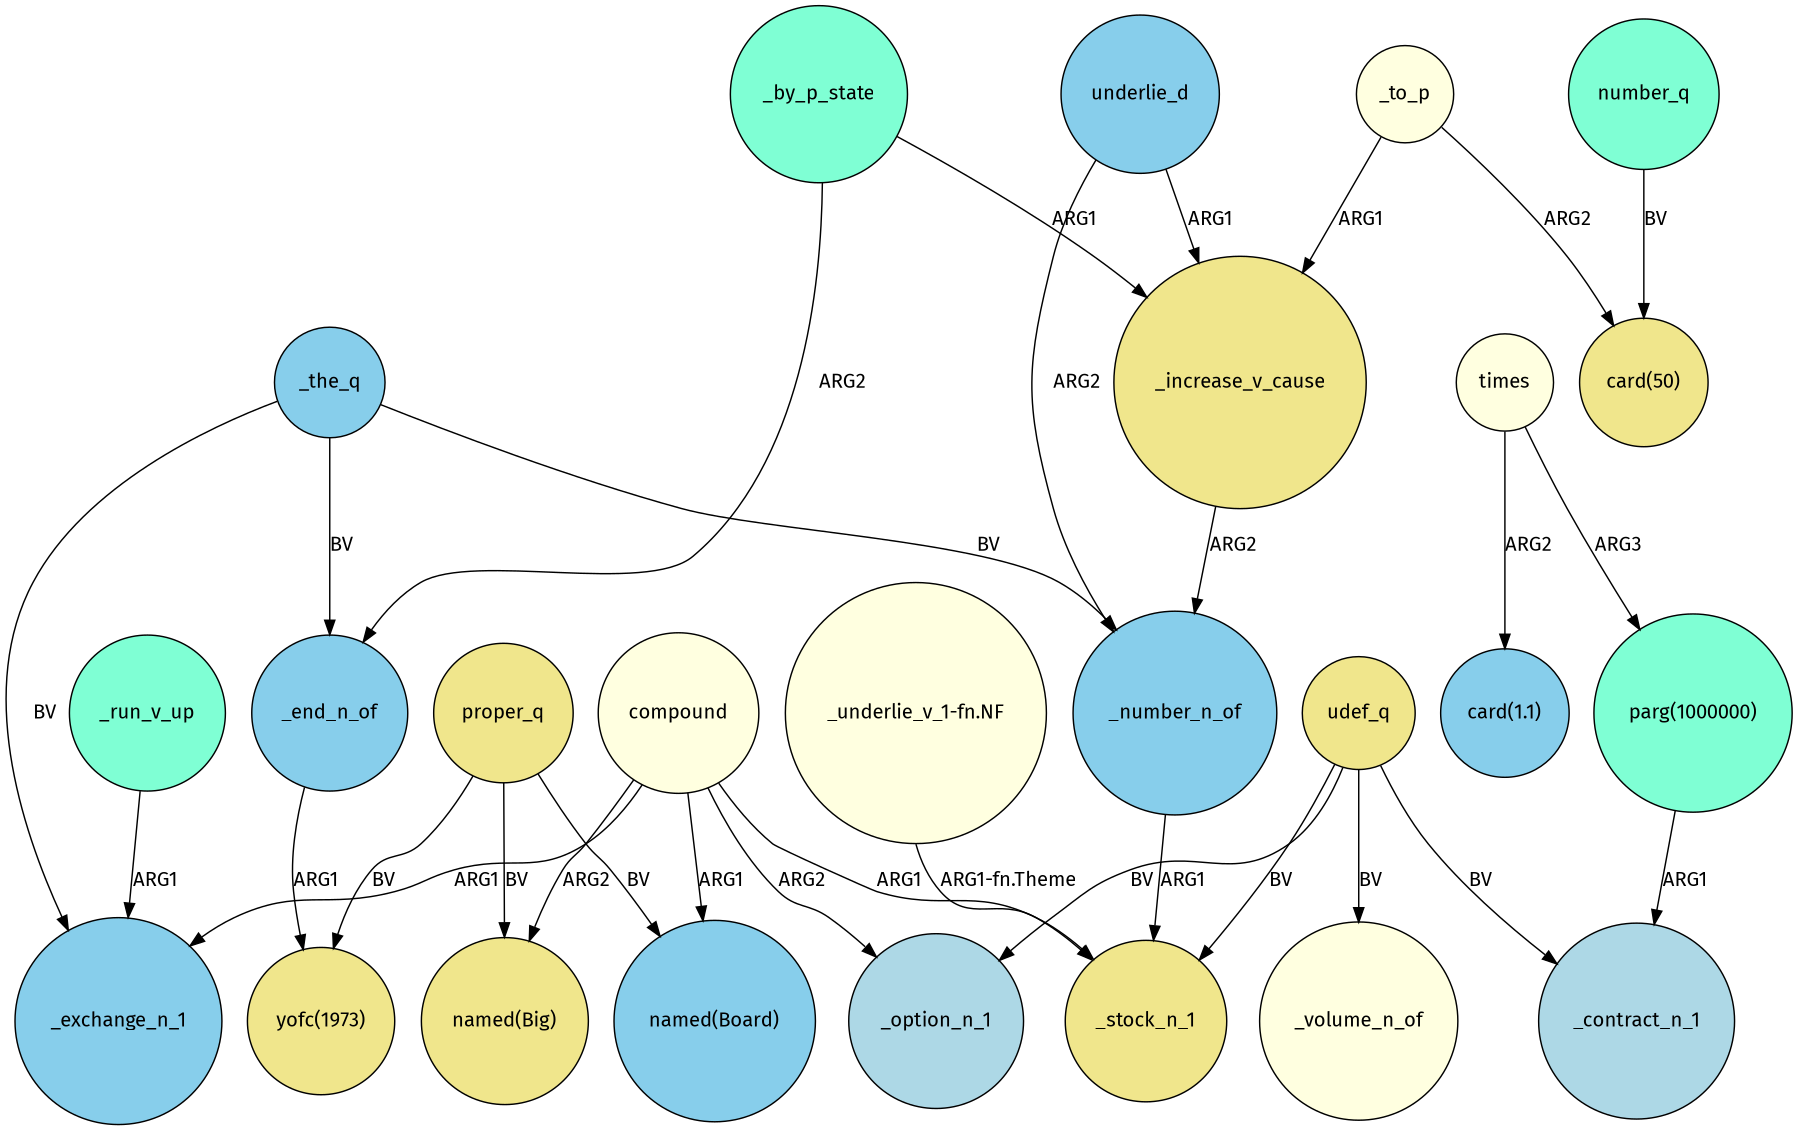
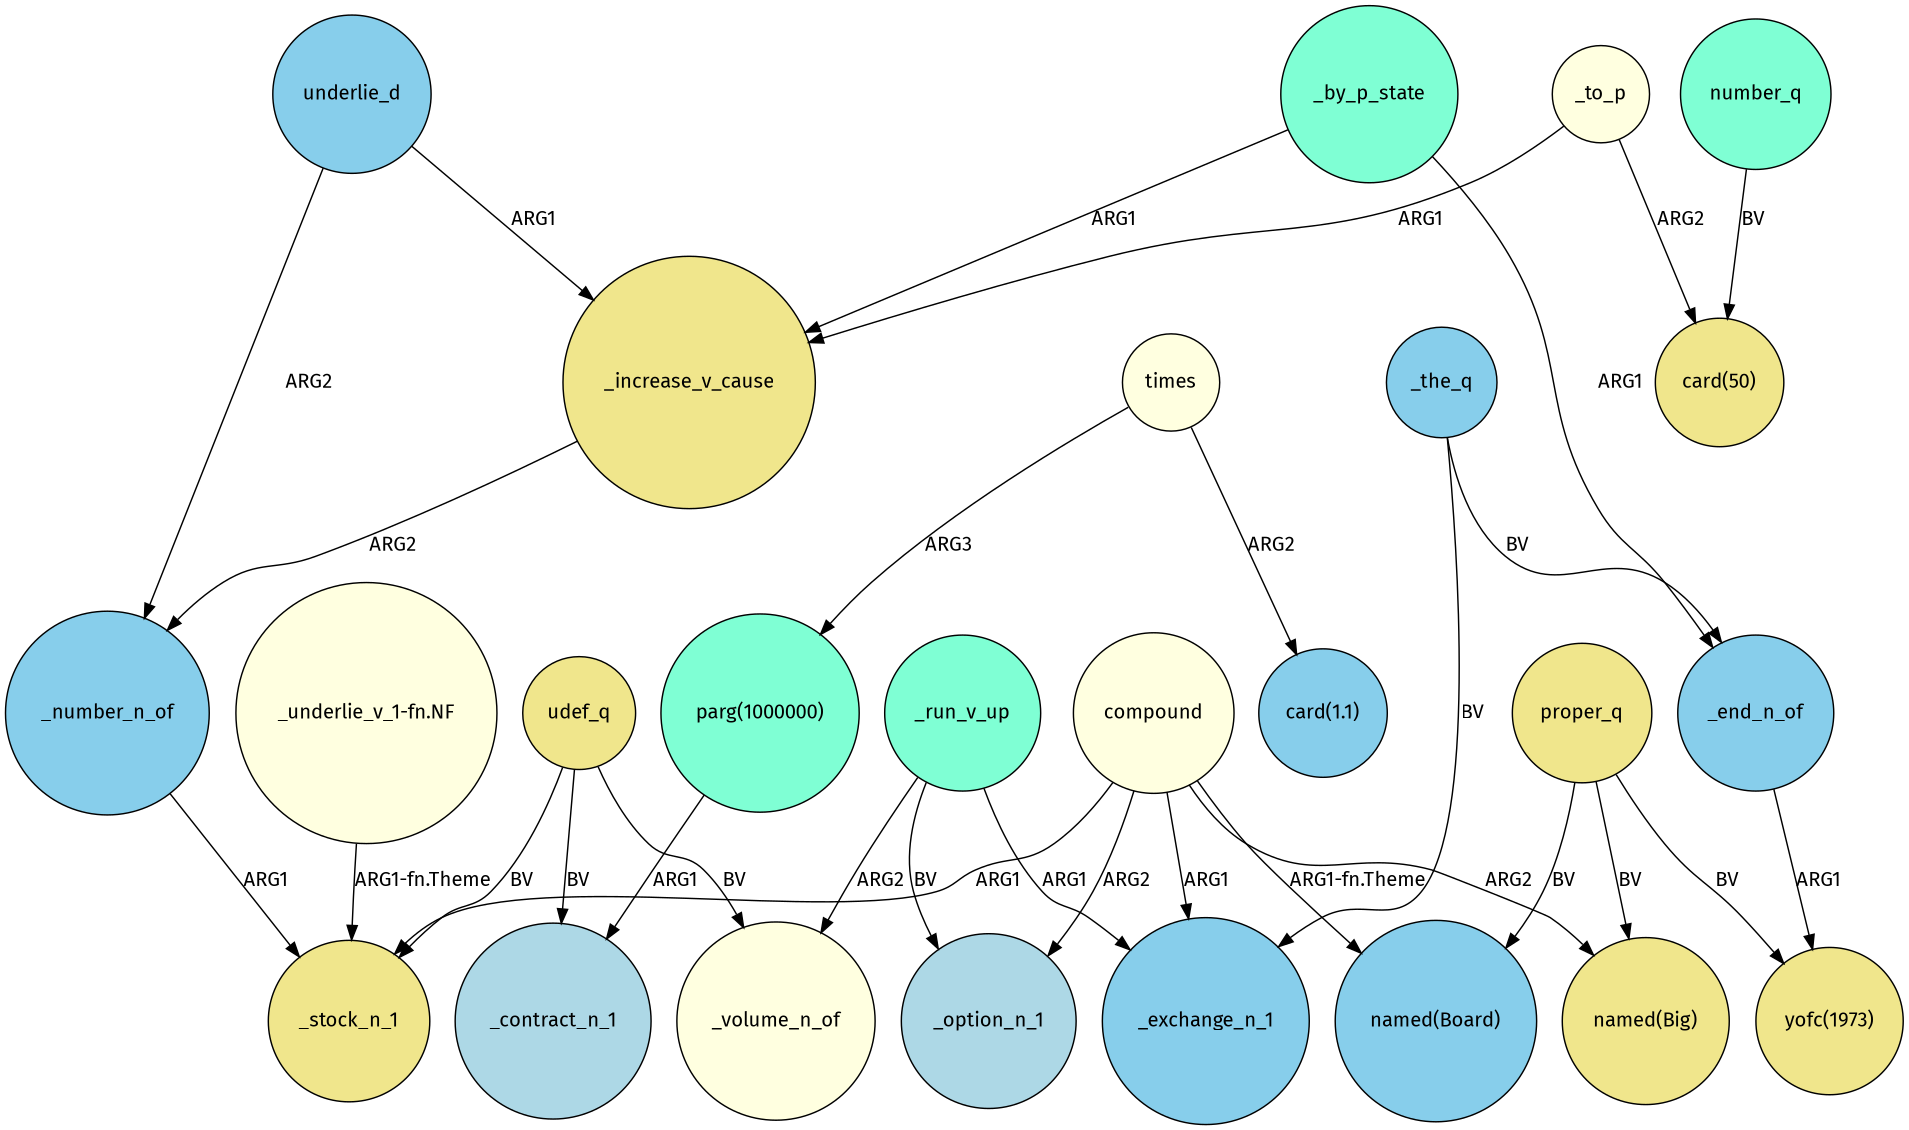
  digraph {
    fontname="Fira Sans"
    node [fillcolor=khaki fontname="Fira Sans" shape=circle style=filled]
    edge [fontname="Fira Sans"]
    _by_p_state [fillcolor=aquamarine]
    _increase_v_cause
    _end_n_of [fillcolor=skyblue]
    _number_n_of [fillcolor=skyblue]
    "yofc(1973)"
    proper_q
    "named(Board)" [fillcolor=skyblue]
    "named(Big)"
    number_q [fillcolor=aquamarine]
    "card(50)"
    _option_n_1 [fillcolor=lightblue]
    udef_q
    _stock_n_1
    _volume_n_of [fillcolor=lightyellow]
    _contract_n_1 [fillcolor=lightblue]
    _to_p [fillcolor=lightyellow]
    _the_q [fillcolor=skyblue]
    _exchange_n_1 [fillcolor=skyblue]
    compound [fillcolor=lightyellow]
    times [fillcolor=lightyellow]
    "card(1.1)" [fillcolor=skyblue]
    n22 [fillcolor=aquamarine label="parg(1000000)"]
    _run_v_up [fillcolor=aquamarine]
    "_underlie_v_1-fn.NF" [fillcolor=lightyellow]
    n25 [fillcolor=skyblue label=underlie_d]
    _by_p_state -> _increase_v_cause [label=ARG1]
-   _by_p_state -> _end_n_of [label=ARG2]
+   _by_p_state -> _end_n_of [label=ARG1]
    _increase_v_cause -> _number_n_of [label=ARG2]
    _end_n_of -> "yofc(1973)" [label=ARG1]
    _number_n_of -> _stock_n_1 [label=ARG1]
    proper_q -> "yofc(1973)" [label=BV]
    proper_q -> "named(Board)" [label=BV]
    proper_q -> "named(Big)" [label=BV]
    number_q -> "card(50)" [label=BV]
-   udef_q -> _option_n_1 [label=BV]
+   _run_v_up -> _option_n_1 [label=BV]
    udef_q -> _stock_n_1 [label=BV]
    udef_q -> _volume_n_of [label=BV]
    udef_q -> _contract_n_1 [label=BV]
    _to_p -> _increase_v_cause [label=ARG1]
    _to_p -> "card(50)" [label=ARG2]
    _the_q -> _end_n_of [label=BV]
-   _the_q -> _number_n_of [label=BV]
    _the_q -> _exchange_n_1 [label=BV]
-   compound -> "named(Board)" [label=ARG1]
+   compound -> "named(Board)" [label="ARG1-fn.Theme"]
    compound -> "named(Big)" [label=ARG2]
    compound -> _option_n_1 [label=ARG2]
    compound -> _stock_n_1 [label=ARG1]
    compound -> _exchange_n_1 [label=ARG1]
    times -> "card(1.1)" [label=ARG2]
    times -> n22 [label=ARG3]
    n22 -> _contract_n_1 [label=ARG1]
+   _run_v_up -> _volume_n_of [label=ARG2]
    _run_v_up -> _exchange_n_1 [label=ARG1]
    "_underlie_v_1-fn.NF" -> _stock_n_1 [label="ARG1-fn.Theme"]
    n25 -> _increase_v_cause [label=ARG1]
    n25 -> _number_n_of [label=ARG2]
  }
